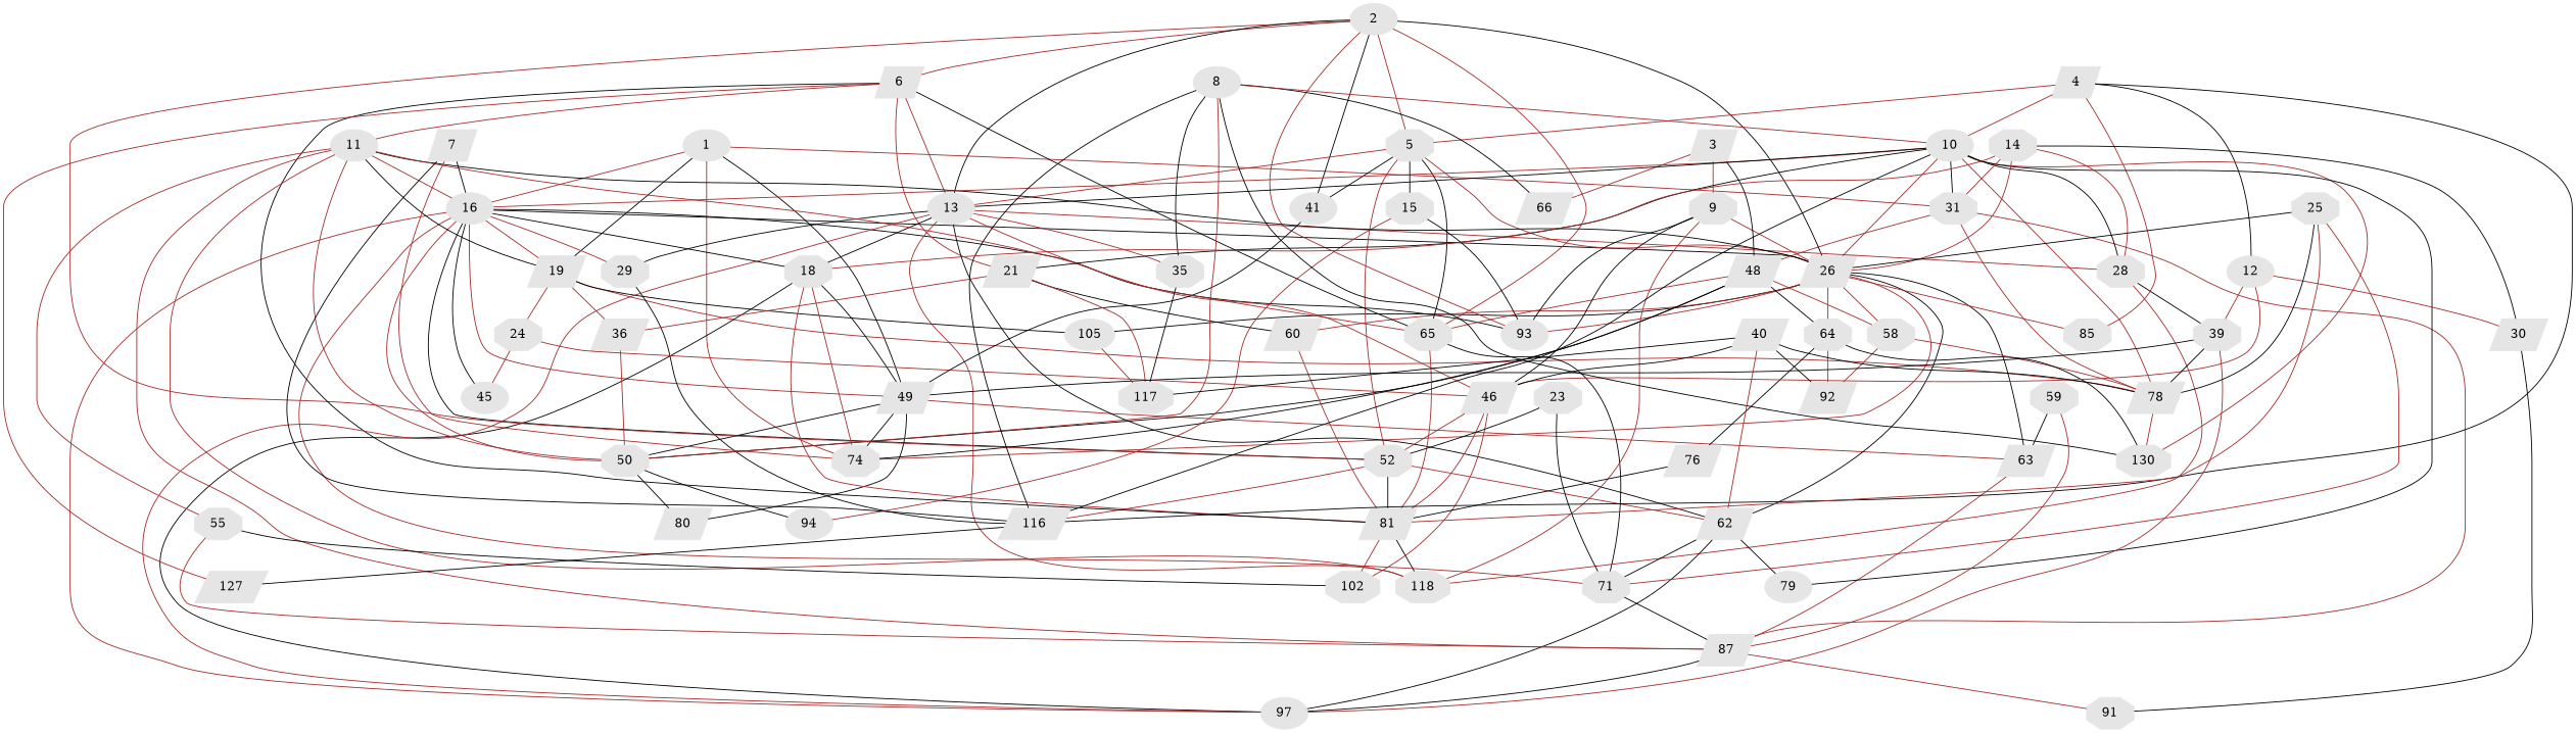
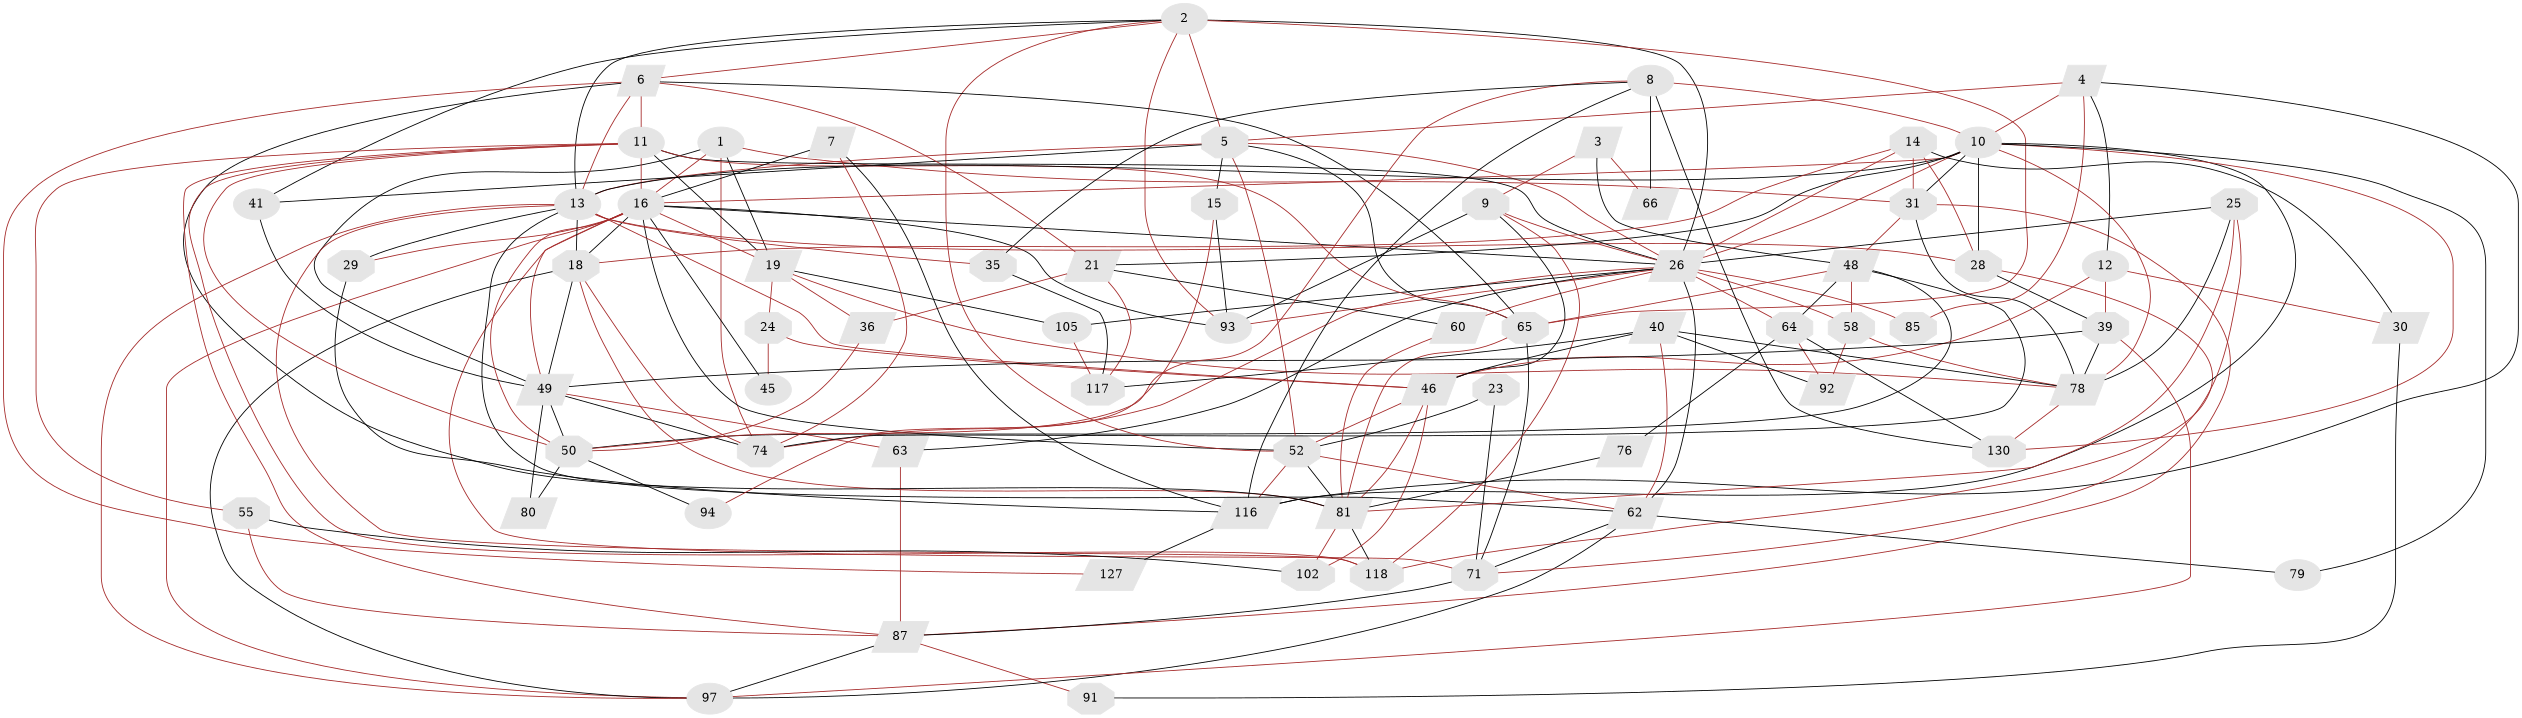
  graph {
    node [color=gray90 shape=octagon style=filled]
    edge [color=brown]
    1 [shape=ellipse super="+89"]
    16 [shape=ellipse super="+68+38"]
    19 [shape=parallelogram super="+108+96"]
    31
    49 [shape=parallelogram super="+53"]
    74 [super="+77"]
    26 [shape=parallelogram super="+128+27+61"]
    52 [super="+132+54"]
    93 [shape=ellipse super="+113"]
    50 [super="+98+70"]
    18 [super="+34+125"]
    29
    97 [shape=ellipse]
    45 [shape=ellipse]
    71 [super="+72"]
    78 [shape=parallelogram super="+119"]
    24
    36 [shape=parallelogram]
    105 [shape=ellipse]
    48 [shape=parallelogram super="+114"]
    87 [shape=parallelogram super="+129"]
    63 [shape=parallelogram super="+86"]
    80 [shape=parallelogram]
    2 [shape=ellipse super="+56"]
    5 [super="+99+111"]
    6 [shape=parallelogram super="+115"]
    13 [shape=ellipse super="+69+95+73+43"]
    41 [shape=ellipse]
    65 [super="+84"]
    15
    11 [shape=ellipse super="+20+104"]
    21 [shape=parallelogram super="+90"]
    81 [shape=parallelogram super="+82+101"]
    127 [shape=parallelogram]
    35
    46 [shape=parallelogram super="+67+47"]
    118
    28 [super="+42+32"]
    62 [shape=parallelogram super="+107+100"]
    85
    60 [shape=parallelogram]
    58 [super="+135"]
    64
    116 [shape=parallelogram super="+123"]
    9 [super="+22"]
    3 [shape=parallelogram]
    66 [shape=parallelogram]
    4 [shape=parallelogram super="+112"]
    10 [shape=ellipse super="+131+37"]
    12 [shape=ellipse]
    130
    79 [shape=ellipse]
    30 [shape=parallelogram]
    39 [super="+51+75"]
    94 [shape=ellipse]
    55
    117
    102
    7 [shape=parallelogram]
    8 [shape=ellipse super="+134+110"]
    91
    14 [super="+17"]
    23
    25
    92 [shape=parallelogram]
    76 [shape=parallelogram]
    40 [shape=parallelogram]
-   59
    1 -- 16
    1 -- 19 [color=black]
    1 -- 31
    1 -- 49 [color=black]
    1 -- 74
    16 -- 19
    16 -- 49
    16 -- 26 [color=black]
    16 -- 52 [color=black]
    16 -- 93 [color=black]
    16 -- 50
    16 -- 18 [color=black weight=2]
    16 -- 29
    16 -- 97
    16 -- 45 [color=black weight=2]
    16 -- 71 [weight=2]
    19 -- 78
    19 -- 24 [weight=2]
    19 -- 36
    19 -- 105 [color=black]
-   31 -- 78
+   31 -- 78 [color=black]
    31 -- 48
    31 -- 87
    49 -- 74 [color=black]
    49 -- 50 [color=black]
    49 -- 63 [weight=2]
    49 -- 80 [color=black]
    26 -- 74
    26 -- 93
    26 -- 105 [color=black weight=2]
    26 -- 63 [color=black]
    26 -- 62 [color=black weight=2]
    26 -- 85
    26 -- 60
    26 -- 58
    26 -- 64
    52 -- 81 [color=black]
    52 -- 62
    52 -- 116
    50 -- 80 [color=black]
    50 -- 94 [color=black]
    18 -- 49 [color=black]
    18 -- 74
    18 -- 97 [color=black]
    18 -- 81
    29 -- 116 [color=black]
    71 -- 87 [color=black]
    78 -- 130
    24 -- 45
    24 -- 46
    36 -- 50
    105 -- 117
    48 -- 74 [color=black]
    48 -- 50 [color=black]
    48 -- 65
    48 -- 58
    48 -- 64 [color=black]
    87 -- 97 [color=black]
    87 -- 91
    63 -- 87
    2 -- 26 [color=black weight=3]
    2 -- 52
    2 -- 93
    2 -- 5 [weight=2]
    2 -- 6 [weight=2]
    2 -- 13 [color=black]
    2 -- 41 [color=black]
    2 -- 65
    5 -- 26 [weight=2]
    5 -- 52
    5 -- 13
    5 -- 41 [color=black]
    5 -- 65 [color=black]
    5 -- 15 [color=black weight=2]
    6 -- 13
    6 -- 65 [color=black]
    6 -- 11
    6 -- 21
    6 -- 81 [color=black weight=2]
    6 -- 127
    13 -- 18 [color=black]
    13 -- 29 [color=black]
    13 -- 97
    13 -- 35
    13 -- 46
    13 -- 118
    13 -- 28
    13 -- 62 [color=black]
    41 -- 49 [color=black]
    65 -- 71 [color=black]
    65 -- 81
    15 -- 93 [color=black]
    15 -- 94
    11 -- 16 [weight=2]
    11 -- 19 [color=black]
    11 -- 26 [color=black]
    11 -- 50
    11 -- 87
    11 -- 65
    11 -- 118
    11 -- 55
    21 -- 36
    21 -- 60 [color=black]
    21 -- 117
    81 -- 118 [color=black]
    81 -- 102
    35 -- 117 [color=black]
    46 -- 52
    46 -- 81
    46 -- 102
    28 -- 118
    28 -- 39 [color=black]
    62 -- 97 [color=black]
    62 -- 71 [color=black]
    62 -- 79 [color=black]
    60 -- 81
    58 -- 78
    58 -- 92
    64 -- 130 [color=black]
    64 -- 92
    64 -- 76 [color=black]
    116 -- 127 [color=black]
    9 -- 26
    9 -- 93 [color=black]
    9 -- 46 [color=black]
    9 -- 118
    3 -- 48 [color=black]
    3 -- 9
    3 -- 66
    4 -- 5
    4 -- 85
    4 -- 116 [color=black]
    4 -- 10 [weight=2]
    4 -- 12 [color=black]
    10 -- 16
    10 -- 31 [color=black]
    10 -- 26
    10 -- 78
    10 -- 13 [color=black]
    10 -- 21 [color=black]
    10 -- 28 [color=black weight=2]
    10 -- 116 [color=black]
    10 -- 130
    10 -- 79 [color=black]
    12 -- 46
    12 -- 30
    12 -- 39
    30 -- 91 [color=black]
    39 -- 49 [color=black]
    39 -- 97
    39 -- 78 [color=black]
    55 -- 87
    55 -- 102 [color=black]
    7 -- 16 [color=black weight=2]
    7 -- 74
    7 -- 116 [color=black]
    8 -- 50
    8 -- 35 [color=black]
    8 -- 116 [color=black]
    8 -- 66 [color=black]
    8 -- 10 [weight=2]
    8 -- 130 [color=black]
    14 -- 31
    14 -- 26
    14 -- 18
    14 -- 28
    14 -- 30 [color=black]
    23 -- 52 [color=black]
    23 -- 71 [color=black]
    25 -- 26 [color=black]
    25 -- 71
    25 -- 78 [color=black]
    25 -- 81
    76 -- 81 [color=black]
    40 -- 78 [color=black]
    40 -- 46 [color=black]
    40 -- 62
    40 -- 117 [color=black]
    40 -- 92 [color=black]
-   59 -- 87
-   59 -- 63 [color=black]
  }
